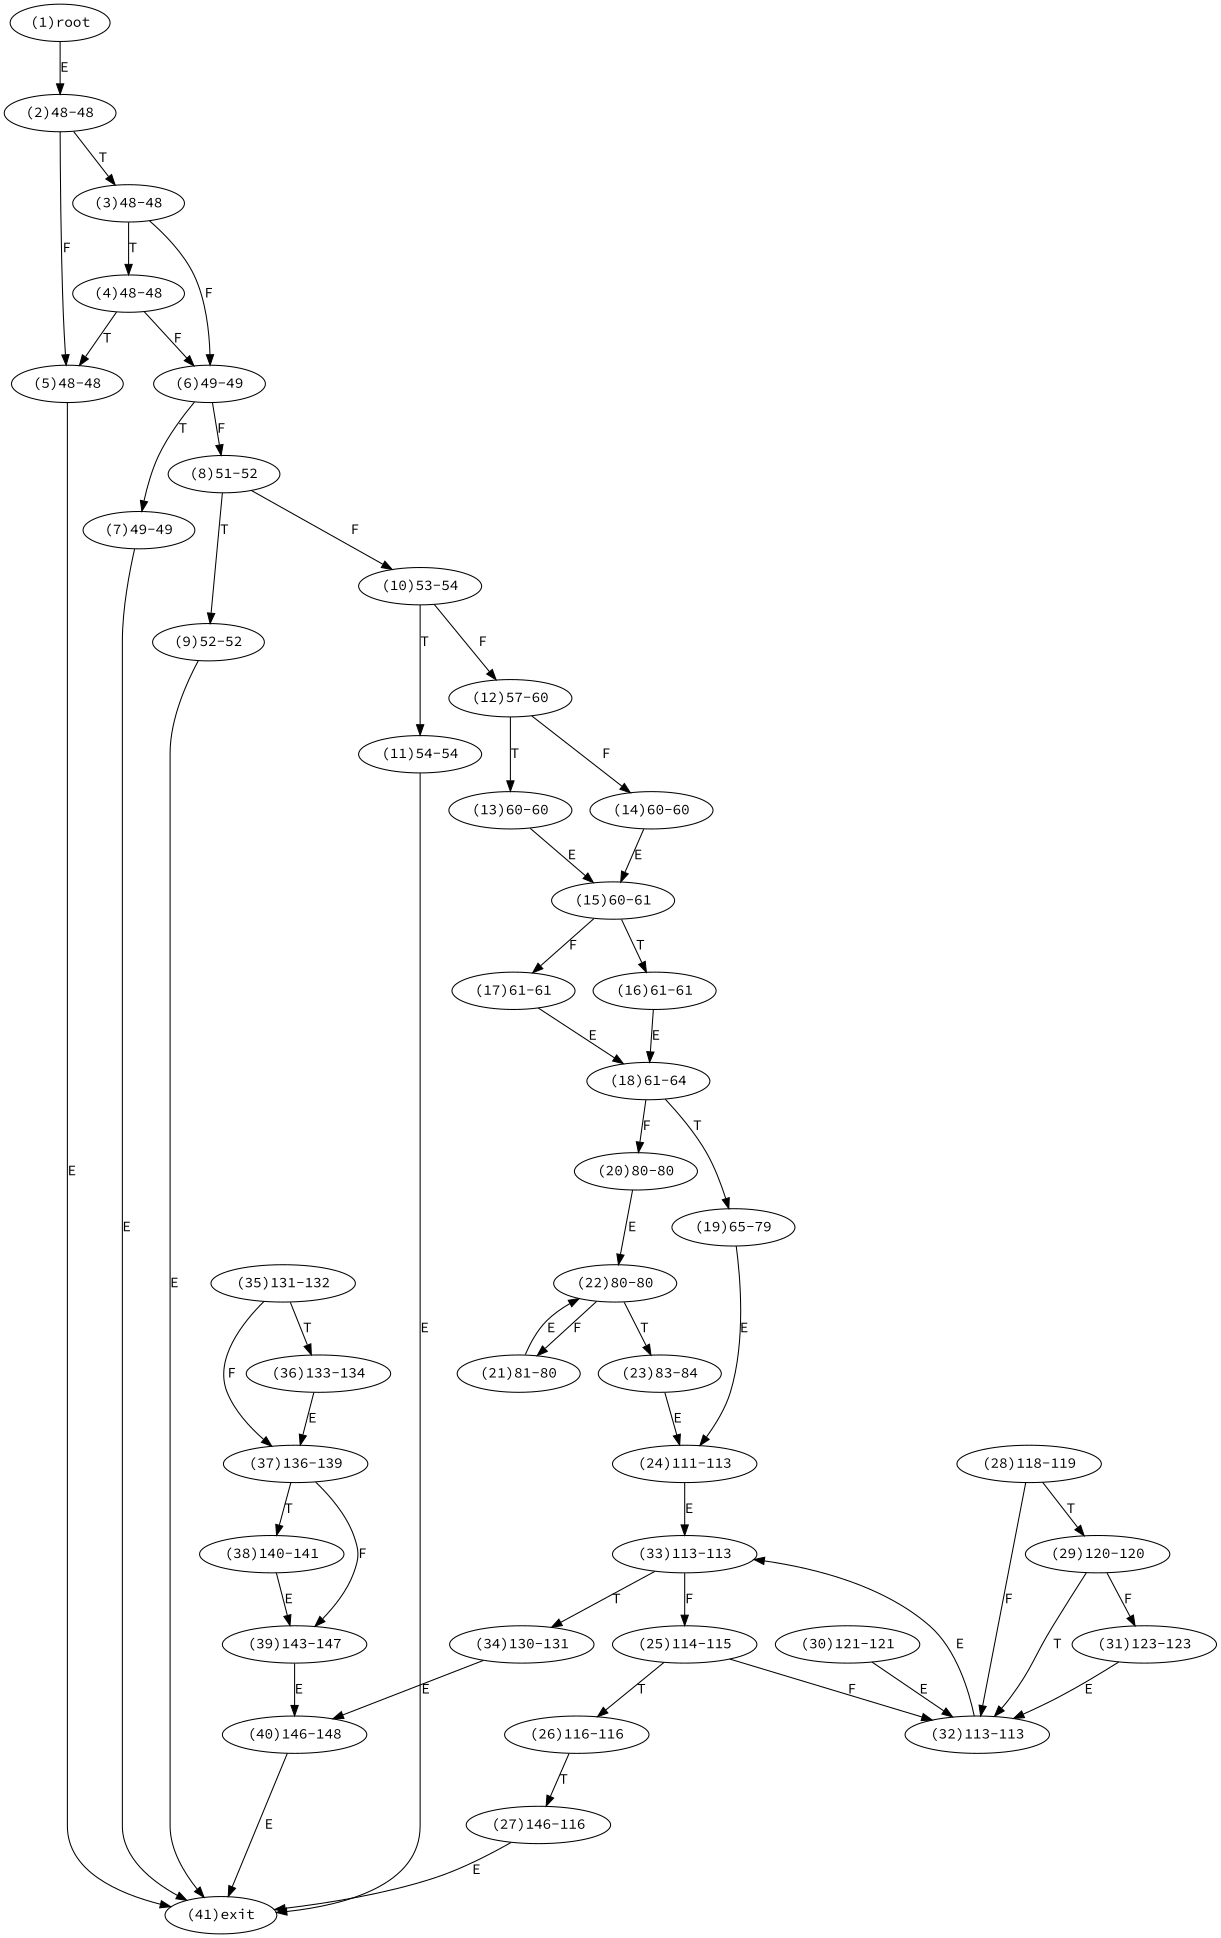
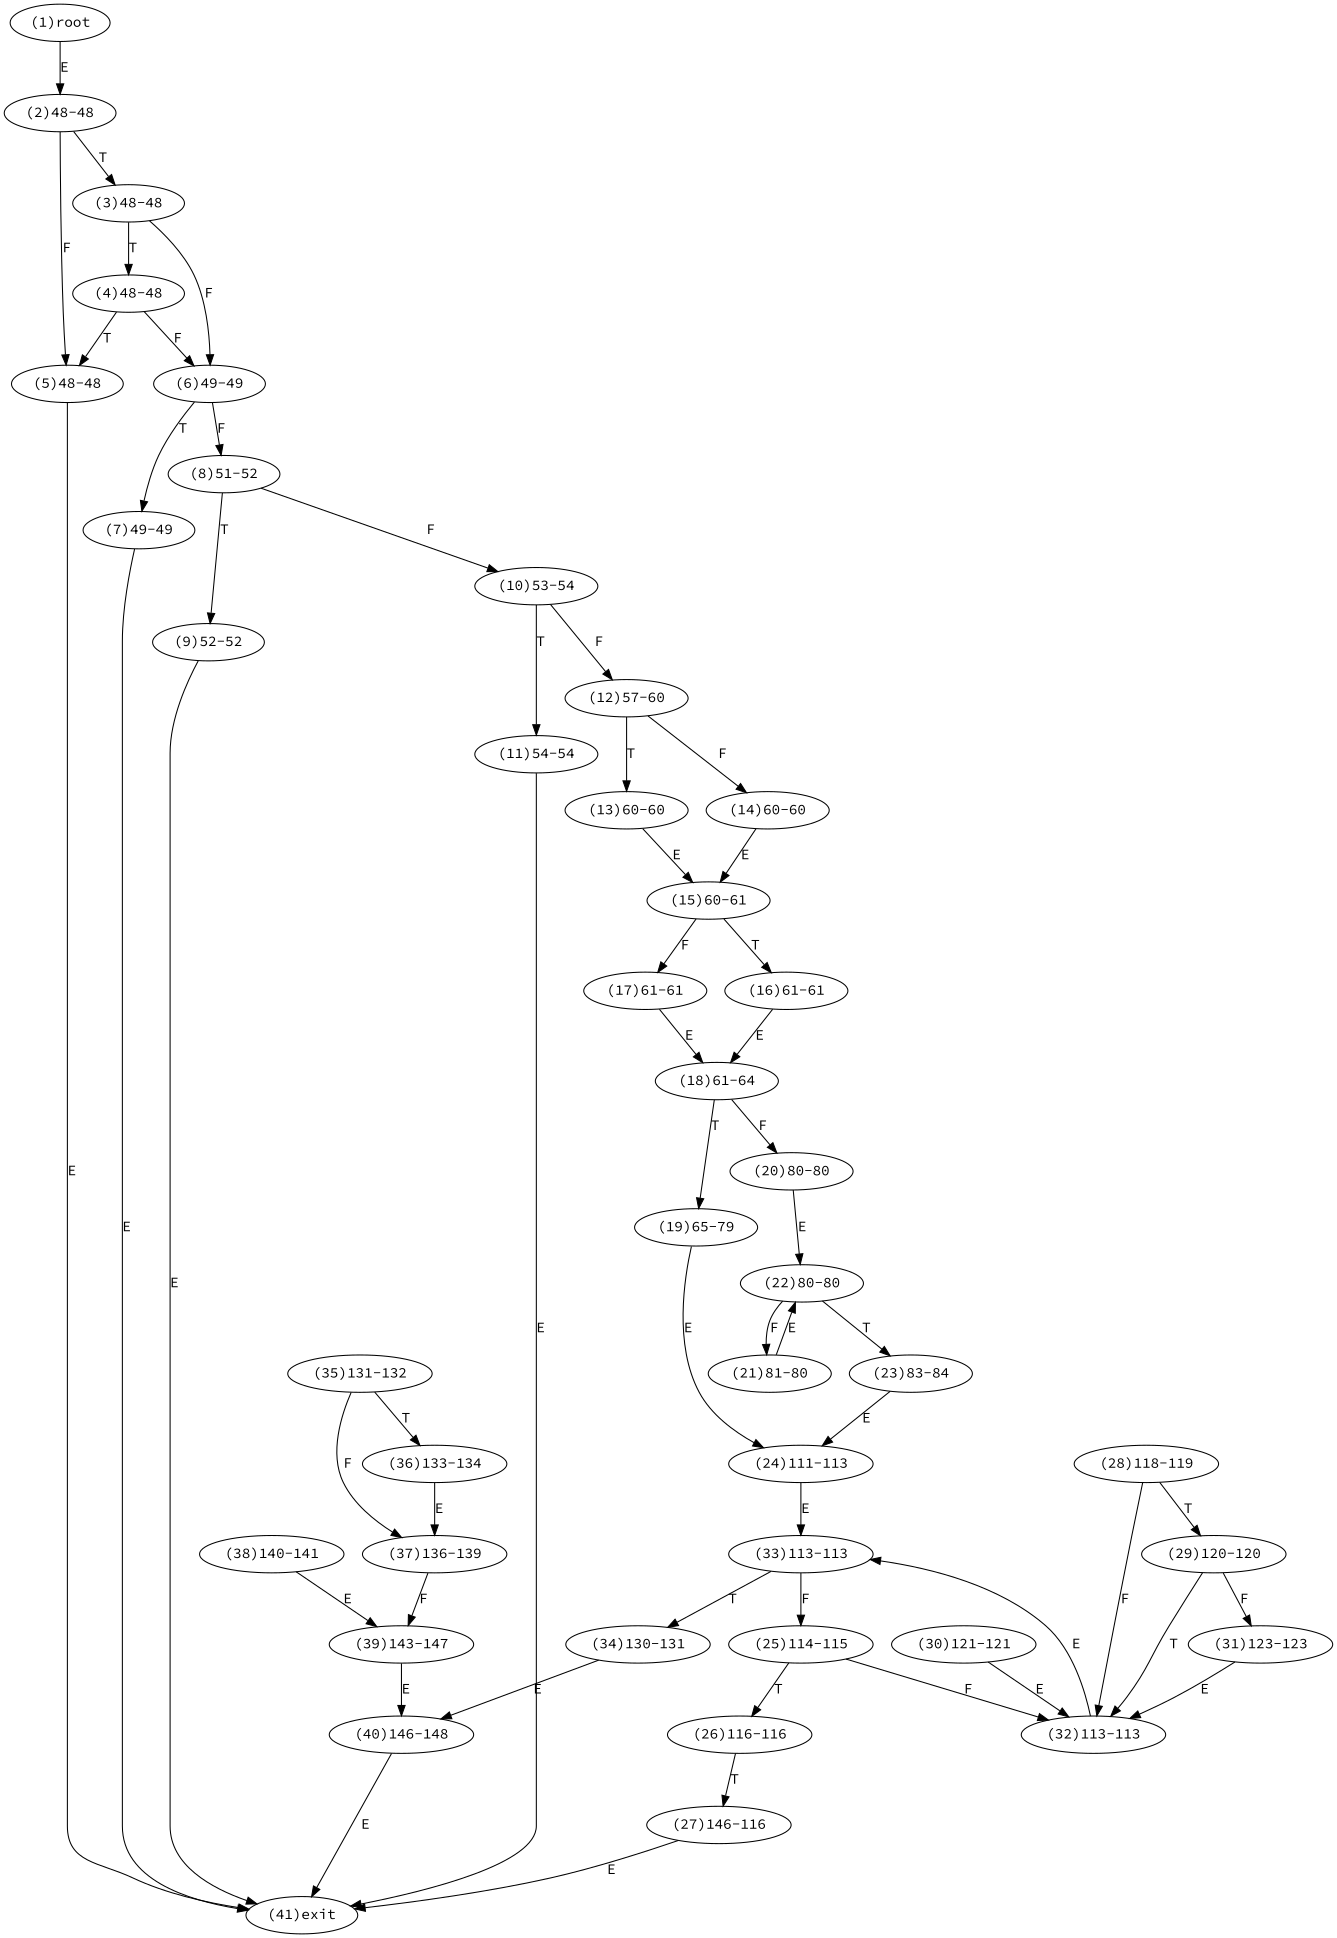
  digraph {
    fontname="Source Code Pro"
    node [fontname="Source Code Pro"]
    edge [fontname="Source Code Pro"]
    n1 [label="(1)root"]
    n2 [label="(2)48-48"]
    n3 [label="(3)48-48"]
    n4 [label="(5)48-48"]
    n5 [label="(4)48-48"]
    n6 [label="(6)49-49"]
    n7 [label="(41)exit"]
    n8 [label="(7)49-49"]
    n9 [label="(8)51-52"]
    n10 [label="(9)52-52"]
    n11 [label="(10)53-54"]
    n12 [label="(11)54-54"]
    n13 [label="(12)57-60"]
    n14 [label="(13)60-60"]
    n15 [label="(14)60-60"]
    n16 [label="(15)60-61"]
    n17 [label="(17)61-61"]
    n18 [label="(16)61-61"]
    n19 [label="(18)61-64"]
    n20 [label="(19)65-79"]
    n21 [label="(20)80-80"]
    n22 [label="(24)111-113"]
    n23 [label="(33)113-113"]
    n24 [label="(22)80-80"]
    n25 [label="(21)81-80"]
    n26 [label="(23)83-84"]
    n27 [label="(25)114-115"]
    n28 [label="(26)116-116"]
    n29 [label="(32)113-113"]
    n30 [label="(27)146-116"]
    n31 [label="(34)130-131"]
    n32 [label="(28)118-119"]
    n33 [label="(29)120-120"]
    n34 [label="(31)123-123"]
    n35 [label="(30)121-121"]
    n36 [label="(40)146-148"]
    n37 [label="(35)131-132"]
    n38 [label="(36)133-134"]
    n39 [label="(37)136-139"]
    n40 [label="(38)140-141"]
    n41 [label="(39)143-147"]
    n1 -> n2 [label=E]
    n2 -> n3 [label=T]
    n2 -> n4 [label=F]
    n3 -> n5 [label=T]
    n3 -> n6 [label=F]
    n4 -> n7 [label=E]
    n5 -> n4 [label=T]
    n5 -> n6 [label=F]
    n6 -> n8 [label=T]
    n6 -> n9 [label=F]
    n8 -> n7 [label=E]
    n9 -> n10 [label=T]
    n9 -> n11 [label=F]
    n10 -> n7 [label=E]
    n11 -> n12 [label=T]
    n11 -> n13 [label=F]
    n12 -> n7 [label=E]
    n13 -> n14 [label=T]
    n13 -> n15 [label=F]
    n14 -> n16 [label=E]
    n15 -> n16 [label=E]
    n16 -> n17 [label=F]
    n16 -> n18 [label=T]
    n17 -> n19 [label=E]
    n18 -> n19 [label=E]
    n19 -> n20 [label=T]
    n19 -> n21 [label=F]
    n20 -> n22 [label=E]
    n21 -> n24 [label=E]
    n22 -> n23 [label=E]
    n23 -> n27 [label=F]
    n23 -> n31 [label=T]
    n24 -> n25 [label=F]
    n24 -> n26 [label=T]
    n25 -> n24 [label=E]
    n26 -> n22 [label=E]
    n27 -> n28 [label=T]
    n27 -> n29 [label=F]
    n28 -> n30 [label=T]
    n29 -> n23 [label=E]
    n30 -> n7 [label=E]
    n31 -> n36 [label=E]
    n32 -> n29 [label=F]
    n32 -> n33 [label=T]
    n33 -> n29 [label=T]
    n33 -> n34 [label=F]
    n34 -> n29 [label=E]
    n35 -> n29 [label=E]
    n36 -> n7 [label=E]
    n37 -> n38 [label=T]
    n37 -> n39 [label=F]
    n38 -> n39 [label=E]
-   n39 -> n40 [label=T]
    n39 -> n41 [label=F]
    n40 -> n41 [label=E]
    n41 -> n36 [label=E]
  }
